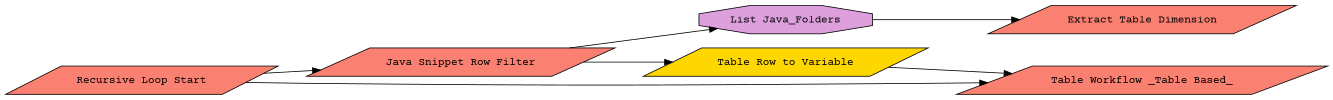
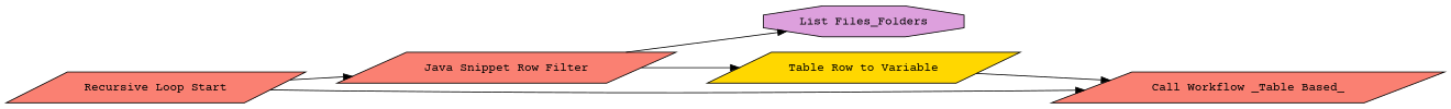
  digraph {
    fontname="Courier Prime"
    rankdir=LR
    node [fillcolor=salmon fontname="Courier Prime" shape=parallelogram style=filled]
    edge [fontname="Courier Prime"]
-   n1 [fillcolor=plum label="List Java_Folders" shape=octagon]
-   n2 [label="Extract Table Dimension"]
+   n1 [fillcolor=plum label="List Files_Folders" shape=octagon]
    n3 [label="Java Snippet Row Filter"]
    n4 [fillcolor=gold label="Table Row to Variable"]
    n5 [label="Recursive Loop Start"]
-   n6 [label="Table Workflow _Table Based_"]
-   n1 -> n2
+   n6 [label="Call Workflow _Table Based_"]
    n3 -> n1
    n3 -> n4
    n4 -> n6
    n5 -> n3
    n5 -> n6
  }
